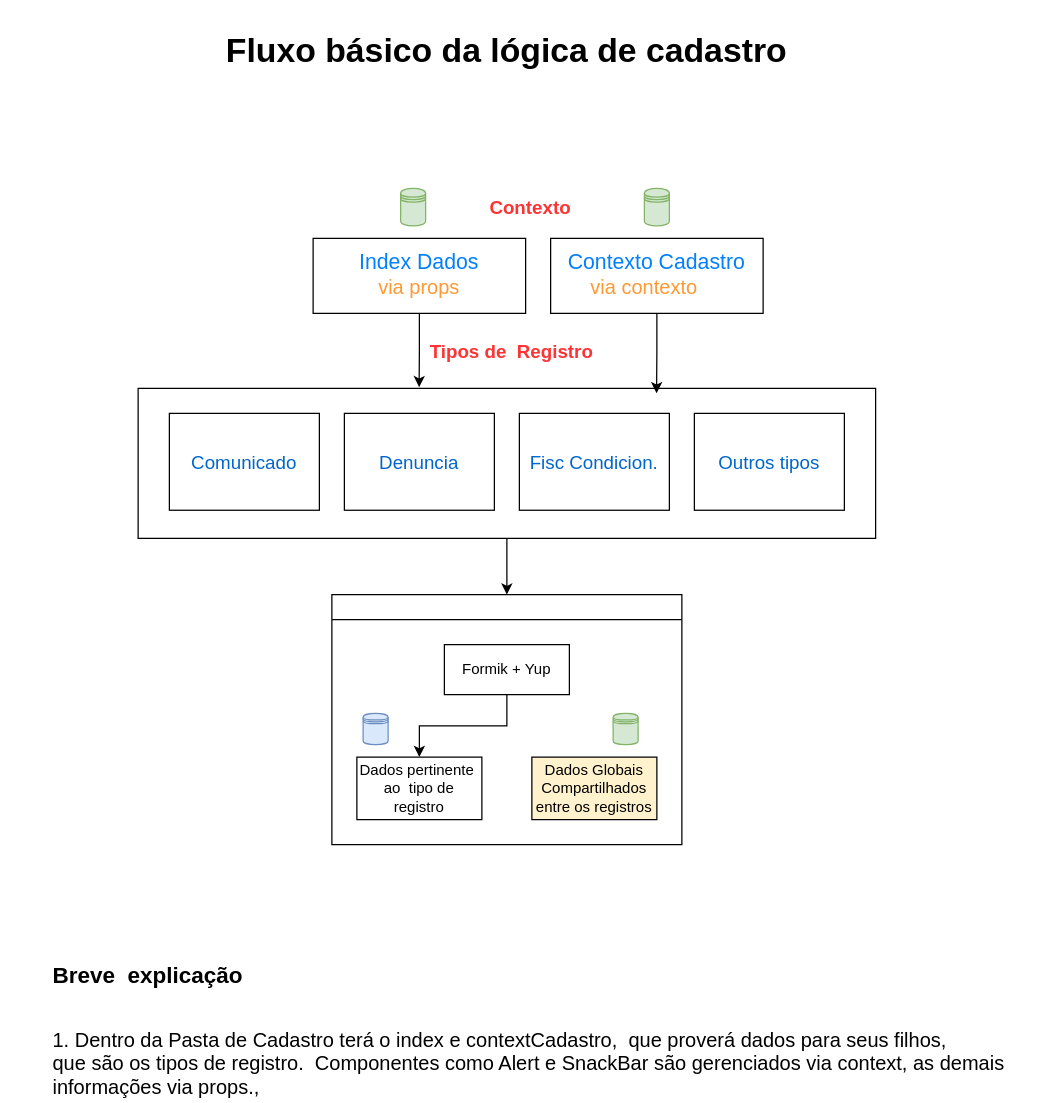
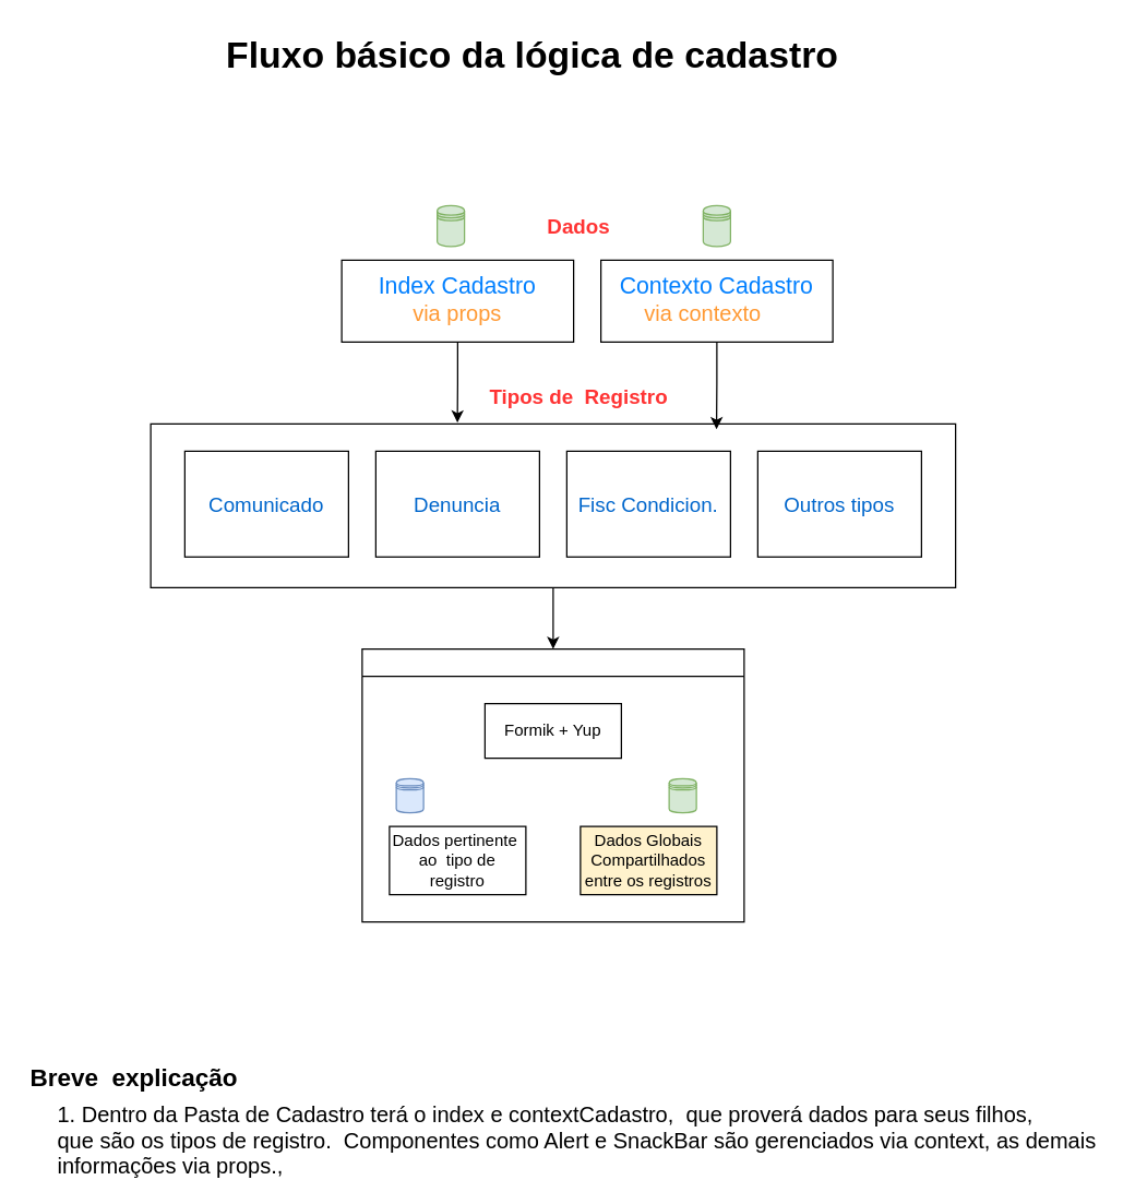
  <mxCell id="0" />
  <mxCell id="1" parent="0" />
- <mxCell id="2" value="Breve&amp;nbsp; explicação&amp;nbsp;" style="text;html=1;strokeColor=none;fillColor=none;align=left;verticalAlign=middle;whiteSpace=wrap;rounded=0;fontSize=18;fontStyle=1" vertex="1" parent="1"><mxGeometry x="40" y="770" width="770" height="20" as="geometry" /></mxCell>
- <mxCell id="3" value="1. Dentro da Pasta de Cadastro terá o index e contextCadastro,&amp;nbsp; que proverá dados para seus filhos, que&amp;nbsp;são os tipos de registro.&amp;nbsp; Componentes como Alert e SnackBar são gerenciados via context, as demais&lt;br&gt;informações via props.,&amp;nbsp;&amp;nbsp;" style="text;html=1;strokeColor=none;fillColor=none;align=left;verticalAlign=middle;whiteSpace=wrap;rounded=0;fontSize=16;fontStyle=0" vertex="1" parent="1"><mxGeometry x="40" y="825" width="770" height="50" as="geometry" /></mxCell>
+ <mxCell id="2" value="Breve&amp;nbsp; explicação&amp;nbsp;" style="text;html=1;strokeColor=none;fillColor=none;align=left;verticalAlign=middle;whiteSpace=wrap;rounded=0;fontSize=18;fontStyle=1" vertex="1" parent="1"><mxGeometry x="20" y="780" width="770" height="20" as="geometry" /></mxCell>
+ <mxCell id="3" value="1. Dentro da Pasta de Cadastro terá o index e contextCadastro,&amp;nbsp; que proverá dados para seus filhos, que&amp;nbsp;são os tipos de registro.&amp;nbsp; Componentes como Alert e SnackBar são gerenciados via context, as demais&lt;br&gt;informações via props.,&amp;nbsp;&amp;nbsp;" style="text;html=1;strokeColor=none;fillColor=none;align=left;verticalAlign=middle;whiteSpace=wrap;rounded=0;fontSize=16;fontStyle=0" vertex="1" parent="1"><mxGeometry x="40" y="810" width="770" height="50" as="geometry" /></mxCell>
  <mxCell id="4" value="" style="group" vertex="1" connectable="0" parent="1"><mxGeometry x="110" y="150" width="689" height="515" as="geometry" /></mxCell>
  <mxCell id="5" value="" style="group" vertex="1" connectable="0" parent="4"><mxGeometry x="140" y="40" width="170" height="60" as="geometry" /></mxCell>
  <mxCell id="6" value="" style="rounded=0;whiteSpace=wrap;html=1;" vertex="1" parent="5"><mxGeometry width="170" height="60" as="geometry" /></mxCell>
- <mxCell id="7" value="Index Dados" style="text;html=1;strokeColor=none;fillColor=none;align=center;verticalAlign=middle;whiteSpace=wrap;rounded=0;fontSize=17;fontColor=#007FFF;" vertex="1" parent="5"><mxGeometry x="10" y="10" width="150" height="20" as="geometry" /></mxCell>
+ <mxCell id="7" value="Index Cadastro" style="text;html=1;strokeColor=none;fillColor=none;align=center;verticalAlign=middle;whiteSpace=wrap;rounded=0;fontSize=17;fontColor=#007FFF;" vertex="1" parent="5"><mxGeometry x="10" y="10" width="150" height="20" as="geometry" /></mxCell>
  <mxCell id="8" value="&lt;font style=&quot;font-size: 16px&quot; color=&quot;#ff9933&quot;&gt;via props&lt;/font&gt;" style="text;html=1;strokeColor=none;fillColor=none;align=center;verticalAlign=middle;whiteSpace=wrap;rounded=0;fontSize=17;fontColor=#007FFF;" vertex="1" parent="5"><mxGeometry x="10" y="30" width="150" height="20" as="geometry" /></mxCell>
  <mxCell id="9" value="" style="shape=datastore;whiteSpace=wrap;html=1;fontSize=15;fillColor=#d5e8d4;strokeColor=#82b366;" vertex="1" parent="4"><mxGeometry x="210" width="20" height="30" as="geometry" /></mxCell>
  <mxCell id="10" value="" style="group" vertex="1" connectable="0" parent="4"><mxGeometry x="330" y="40" width="170" height="60" as="geometry" /></mxCell>
  <mxCell id="11" value="" style="rounded=0;whiteSpace=wrap;html=1;" vertex="1" parent="10"><mxGeometry width="170" height="60" as="geometry" /></mxCell>
  <mxCell id="12" value="Contexto Cadastro" style="text;html=1;strokeColor=none;fillColor=none;align=center;verticalAlign=middle;whiteSpace=wrap;rounded=0;fontSize=17;fontColor=#007FFF;" vertex="1" parent="10"><mxGeometry x="10" y="10" width="150" height="20" as="geometry" /></mxCell>
  <mxCell id="13" value="&lt;font style=&quot;font-size: 16px&quot; color=&quot;#ff9933&quot;&gt;via contexto&lt;/font&gt;" style="text;html=1;strokeColor=none;fillColor=none;align=center;verticalAlign=middle;whiteSpace=wrap;rounded=0;fontSize=17;fontColor=#007FFF;" vertex="1" parent="10"><mxGeometry y="30" width="150" height="20" as="geometry" /></mxCell>
  <mxCell id="14" value="" style="shape=datastore;whiteSpace=wrap;html=1;fontSize=15;fillColor=#d5e8d4;strokeColor=#82b366;" vertex="1" parent="4"><mxGeometry x="405" width="20" height="30" as="geometry" /></mxCell>
  <mxCell id="15" value="" style="group" vertex="1" connectable="0" parent="4"><mxGeometry y="160" width="689" height="355" as="geometry" /></mxCell>
  <mxCell id="16" style="edgeStyle=orthogonalEdgeStyle;rounded=0;orthogonalLoop=1;jettySize=auto;html=1;entryX=0.5;entryY=0;entryDx=0;entryDy=0;fontSize=15;fontColor=#007FFF;" edge="1" parent="15" source="17" target="30"><mxGeometry relative="1" as="geometry" /></mxCell>
  <mxCell id="17" value="" style="verticalLabelPosition=bottom;verticalAlign=top;html=1;shape=mxgraph.basic.rect;fillColor2=none;strokeWidth=1;size=20;indent=5;fontSize=15;fontColor=#007FFF;" vertex="1" parent="15"><mxGeometry width="590" height="120" as="geometry" /></mxCell>
  <mxCell id="18" value="" style="group" vertex="1" connectable="0" parent="15"><mxGeometry x="10" y="20" width="150" height="77.5" as="geometry" /></mxCell>
  <mxCell id="19" value="" style="rounded=0;whiteSpace=wrap;html=1;" vertex="1" parent="18"><mxGeometry x="15" width="120" height="77.5" as="geometry" /></mxCell>
  <mxCell id="20" value="&lt;font color=&quot;#0066cc&quot;&gt;Comunicado&lt;/font&gt;" style="text;html=1;strokeColor=none;fillColor=none;align=center;verticalAlign=middle;whiteSpace=wrap;rounded=0;fontSize=15;fontColor=#007FFF;" vertex="1" parent="18"><mxGeometry y="25.833" width="150" height="25.833" as="geometry" /></mxCell>
  <mxCell id="21" value="" style="group" vertex="1" connectable="0" parent="15"><mxGeometry x="150" y="20" width="150" height="77.5" as="geometry" /></mxCell>
  <mxCell id="22" value="" style="rounded=0;whiteSpace=wrap;html=1;" vertex="1" parent="21"><mxGeometry x="15" width="120" height="77.5" as="geometry" /></mxCell>
  <mxCell id="23" value="&lt;font color=&quot;#0066cc&quot;&gt;Denuncia&lt;/font&gt;" style="text;html=1;strokeColor=none;fillColor=none;align=center;verticalAlign=middle;whiteSpace=wrap;rounded=0;fontSize=15;fontColor=#007FFF;" vertex="1" parent="21"><mxGeometry y="25.833" width="150" height="25.833" as="geometry" /></mxCell>
  <mxCell id="24" value="" style="group" vertex="1" connectable="0" parent="15"><mxGeometry x="290" y="20" width="150" height="77.5" as="geometry" /></mxCell>
  <mxCell id="25" value="" style="rounded=0;whiteSpace=wrap;html=1;" vertex="1" parent="24"><mxGeometry x="15" width="120" height="77.5" as="geometry" /></mxCell>
  <mxCell id="26" value="&lt;font color=&quot;#0066cc&quot;&gt;Fisc Condicion.&lt;/font&gt;" style="text;html=1;strokeColor=none;fillColor=none;align=center;verticalAlign=middle;whiteSpace=wrap;rounded=0;fontSize=15;fontColor=#007FFF;" vertex="1" parent="24"><mxGeometry y="25.833" width="150" height="25.833" as="geometry" /></mxCell>
  <mxCell id="27" value="" style="group" vertex="1" connectable="0" parent="15"><mxGeometry x="430" y="20" width="150" height="77.5" as="geometry" /></mxCell>
  <mxCell id="28" value="" style="rounded=0;whiteSpace=wrap;html=1;" vertex="1" parent="27"><mxGeometry x="15" width="120" height="77.5" as="geometry" /></mxCell>
  <mxCell id="29" value="&lt;font color=&quot;#0066cc&quot;&gt;Outros tipos&lt;/font&gt;" style="text;html=1;strokeColor=none;fillColor=none;align=center;verticalAlign=middle;whiteSpace=wrap;rounded=0;fontSize=15;fontColor=#007FFF;" vertex="1" parent="27"><mxGeometry y="25.833" width="150" height="25.833" as="geometry" /></mxCell>
  <mxCell id="30" value="" style="swimlane;html=1;startSize=20;horizontal=1;childLayout=treeLayout;horizontalTree=0;resizable=0;containerType=tree;fontSize=15;fontColor=#007FFF;" vertex="1" parent="15"><mxGeometry x="155" y="165" width="280" height="200" as="geometry" /></mxCell>
  <mxCell id="31" value="Formik + Yup" style="whiteSpace=wrap;html=1;" vertex="1" parent="30"><mxGeometry x="90" y="40" width="100" height="40" as="geometry" /></mxCell>
  <mxCell id="32" value="Dados pertinente&amp;nbsp;&lt;br&gt;ao&amp;nbsp; tipo de registro" style="whiteSpace=wrap;html=1;" vertex="1" parent="30"><mxGeometry x="20" y="130" width="100" height="50" as="geometry" /></mxCell>
- <mxCell id="33" value="" style="edgeStyle=elbowEdgeStyle;elbow=vertical;html=1;rounded=0;" edge="1" parent="30" source="31" target="32"><mxGeometry relative="1" as="geometry" /></mxCell>
  <mxCell id="34" value="Dados Globais&lt;br&gt;Compartilhados entre os registros" style="whiteSpace=wrap;html=1;fillColor=#fff2cc;" vertex="1" parent="30"><mxGeometry x="160" y="130" width="100" height="50" as="geometry" /></mxCell>
  <mxCell id="35" value="" style="shape=datastore;whiteSpace=wrap;html=1;fontSize=15;fillColor=#dae8fc;strokeColor=#6c8ebf;" vertex="1" parent="30"><mxGeometry x="25" y="95" width="20" height="25" as="geometry" /></mxCell>
  <mxCell id="36" value="" style="shape=datastore;whiteSpace=wrap;html=1;fontSize=15;fillColor=#d5e8d4;strokeColor=#82b366;" vertex="1" parent="30"><mxGeometry x="225" y="95" width="20" height="25" as="geometry" /></mxCell>
  <mxCell id="37" style="edgeStyle=orthogonalEdgeStyle;rounded=0;orthogonalLoop=1;jettySize=auto;html=1;entryX=0.381;entryY=-0.008;entryDx=0;entryDy=0;entryPerimeter=0;fontSize=15;fontColor=#007FFF;" edge="1" parent="4" source="6" target="17"><mxGeometry relative="1" as="geometry" /></mxCell>
  <mxCell id="38" style="edgeStyle=orthogonalEdgeStyle;rounded=0;orthogonalLoop=1;jettySize=auto;html=1;exitX=0.5;exitY=1;exitDx=0;exitDy=0;entryX=0.703;entryY=0.033;entryDx=0;entryDy=0;entryPerimeter=0;fontSize=15;fontColor=#007FFF;" edge="1" parent="4" source="11" target="17"><mxGeometry relative="1" as="geometry" /></mxCell>
- <mxCell id="39" value="Tipos de&amp;nbsp; Registro" style="text;html=1;strokeColor=none;fillColor=none;align=center;verticalAlign=middle;whiteSpace=wrap;rounded=0;fontSize=15;fontColor=#FF3333;fontStyle=1" vertex="1" parent="4"><mxGeometry x="224" y="120" width="150" height="20" as="geometry" /></mxCell>
- <mxCell id="40" value="Contexto" style="text;html=1;strokeColor=none;fillColor=none;align=center;verticalAlign=middle;whiteSpace=wrap;rounded=0;fontSize=15;fontColor=#FF3333;fontStyle=1" vertex="1" parent="4"><mxGeometry x="239" y="5" width="150" height="20" as="geometry" /></mxCell>
- <mxCell id="41" value="&lt;font style=&quot;font-size: 27px&quot;&gt;Fluxo básico da lógica de cadastro&lt;/font&gt;" style="text;html=1;strokeColor=none;fillColor=none;align=center;verticalAlign=middle;whiteSpace=wrap;rounded=0;fontSize=18;fontStyle=1" vertex="1" parent="1"><mxGeometry x="20" y="20" width="770" height="40" as="geometry" /></mxCell>
+ <mxCell id="39" value="Tipos de&amp;nbsp; Registro" style="text;html=1;strokeColor=none;fillColor=none;align=center;verticalAlign=middle;whiteSpace=wrap;rounded=0;fontSize=15;fontColor=#FF3333;fontStyle=1" vertex="1" parent="4"><mxGeometry x="239" y="130" width="150" height="20" as="geometry" /></mxCell>
+ <mxCell id="40" value="Dados" style="text;html=1;strokeColor=none;fillColor=none;align=center;verticalAlign=middle;whiteSpace=wrap;rounded=0;fontSize=15;fontColor=#FF3333;fontStyle=1" vertex="1" parent="4"><mxGeometry x="239" y="5" width="150" height="20" as="geometry" /></mxCell>
+ <mxCell id="41" value="&lt;font style=&quot;font-size: 27px&quot;&gt;Fluxo básico da lógica de cadastro&lt;/font&gt;" style="text;html=1;strokeColor=none;fillColor=none;align=center;verticalAlign=middle;whiteSpace=wrap;rounded=0;fontSize=18;fontStyle=1" vertex="1" parent="1"><mxGeometry x="5" y="20" width="770" height="40" as="geometry" /></mxCell>
